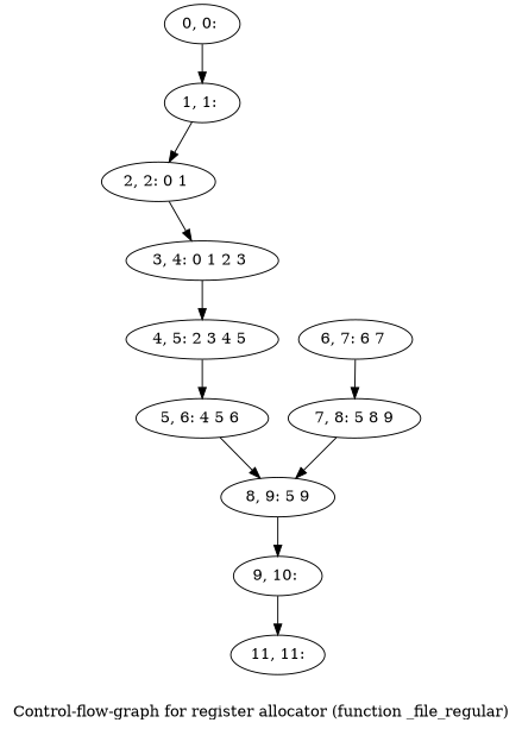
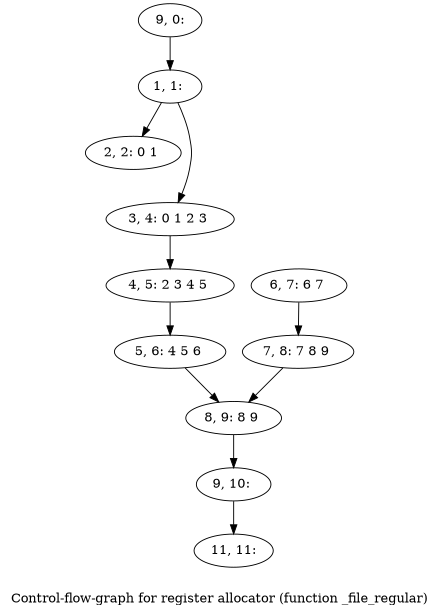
  digraph {
    label="Control-flow-graph for register allocator (function _file_regular)"
-   n1 [label="0, 0: "]
+   n1 [label="9, 0:"]
    n2 [label="1, 1: "]
    n3 [label="2, 2: 0 1 "]
    n4 [label="3, 4: 0 1 2 3 "]
    n5 [label="4, 5: 2 3 4 5 "]
    n6 [label="5, 6: 4 5 6 "]
-   n7 [label="8, 9: 5 9"]
+   n7 [label="8, 9: 8 9 "]
    n8 [label="6, 7: 6 7 "]
-   n9 [label="7, 8: 5 8 9"]
+   n9 [label="7, 8: 7 8 9 "]
    n10 [label="9, 10: "]
    n11 [label="11, 11:"]
    n1 -> n2
    n2 -> n3
-   n3 -> n4
+   n2 -> n4
    n4 -> n5
    n5 -> n6
    n6 -> n7
    n7 -> n10
    n8 -> n9
    n9 -> n7
    n10 -> n11
  }
